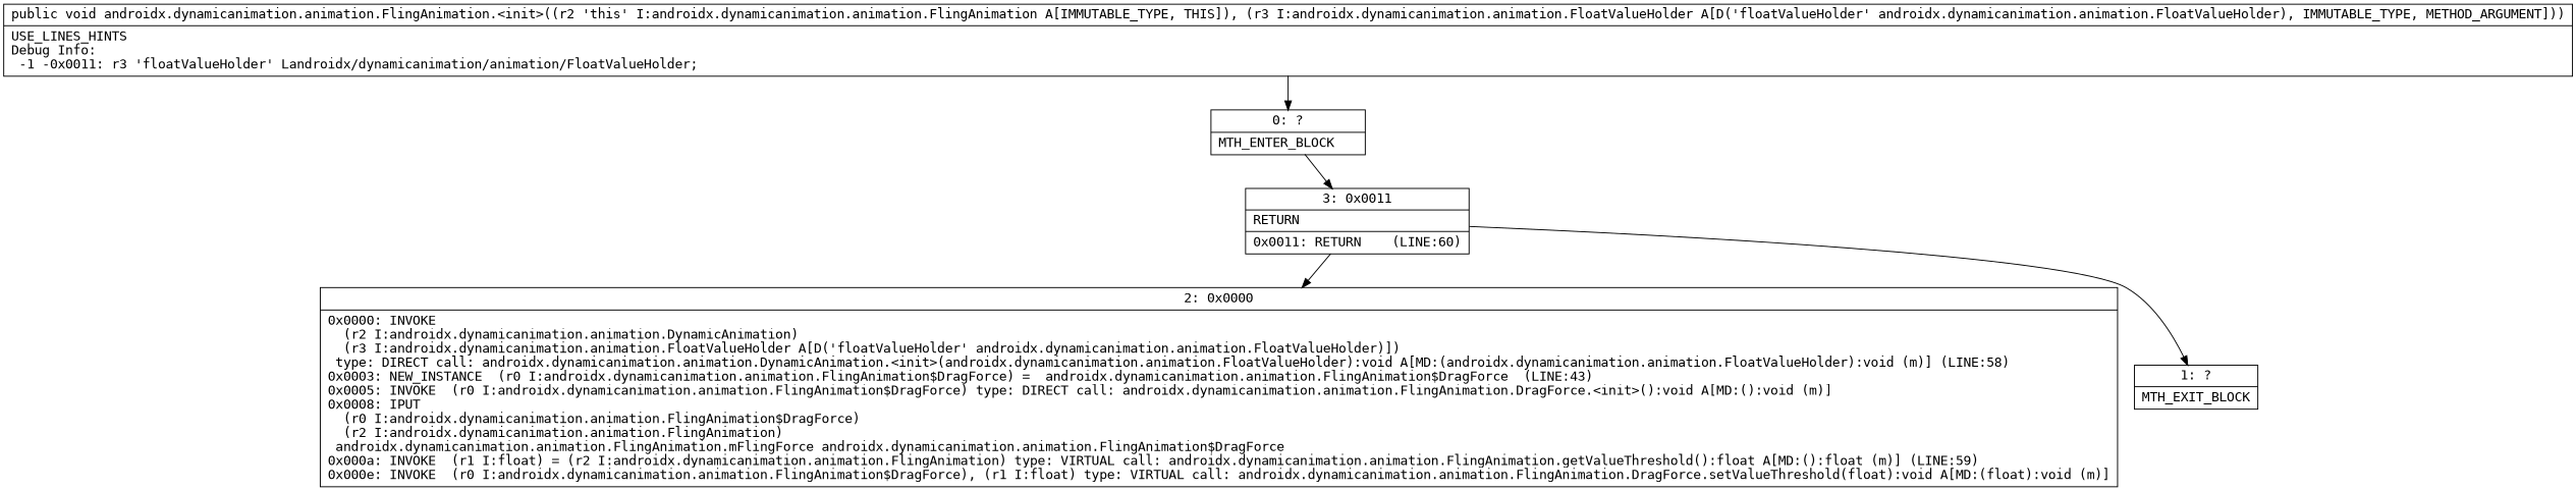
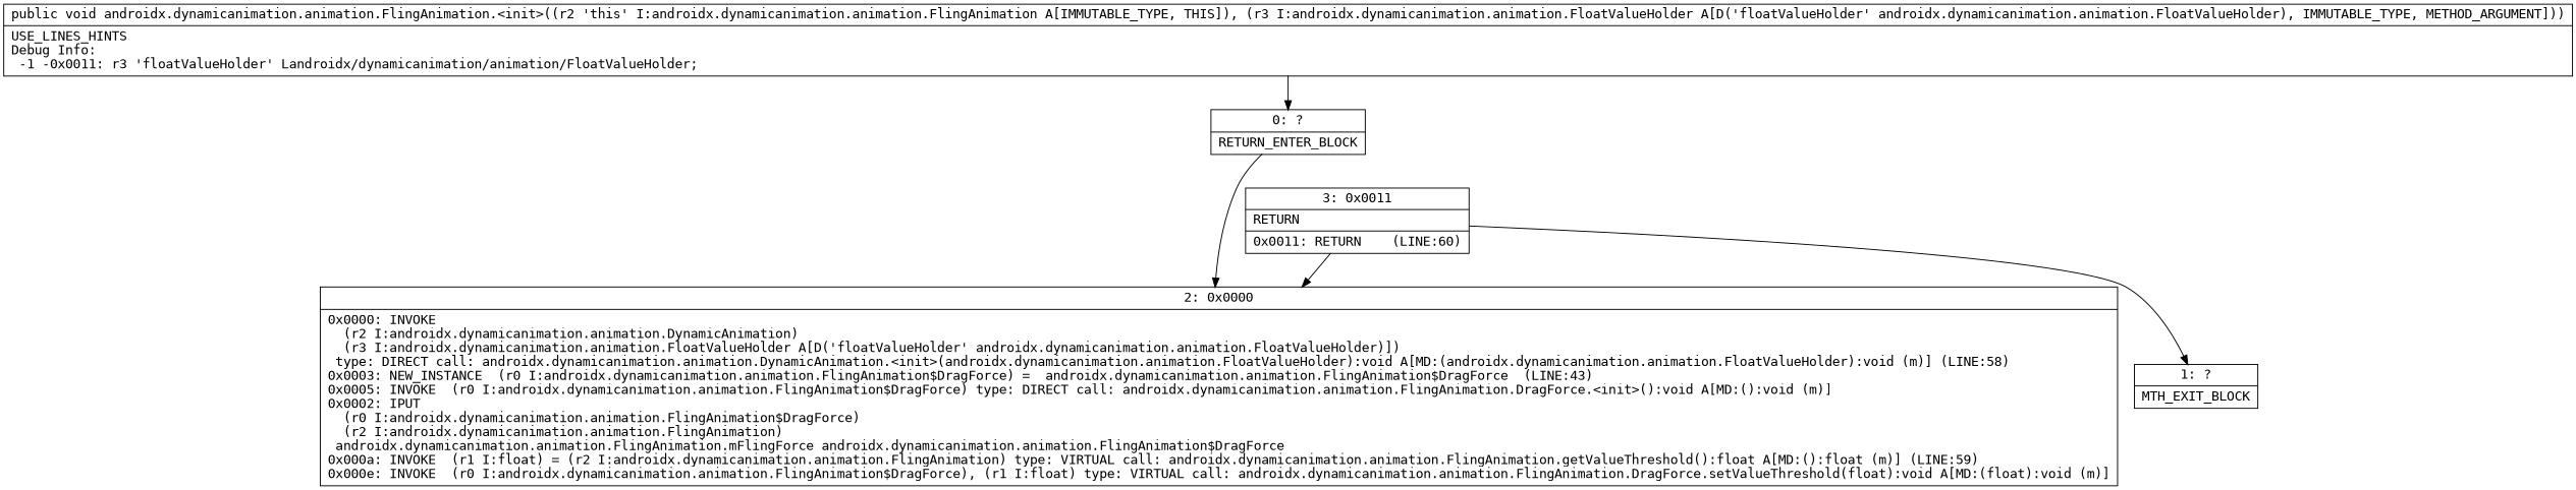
  digraph {
    fontname="DejaVu Sans Mono"
    node [fontname="DejaVu Sans Mono" shape=record]
    edge [fontname="DejaVu Sans Mono"]
-   n1 [label="{0\:\ ?|MTH_ENTER_BLOCK\l}"]
-   n2 [label="{2\:\ 0x0000|0x0000: INVOKE  \l  (r2 I:androidx.dynamicanimation.animation.DynamicAnimation)\l  (r3 I:androidx.dynamicanimation.animation.FloatValueHolder A[D('floatValueHolder' androidx.dynamicanimation.animation.FloatValueHolder)])\l type: DIRECT call: androidx.dynamicanimation.animation.DynamicAnimation.\<init\>(androidx.dynamicanimation.animation.FloatValueHolder):void A[MD:(androidx.dynamicanimation.animation.FloatValueHolder):void (m)] (LINE:58)\l0x0003: NEW_INSTANCE  (r0 I:androidx.dynamicanimation.animation.FlingAnimation$DragForce) =  androidx.dynamicanimation.animation.FlingAnimation$DragForce  (LINE:43)\l0x0005: INVOKE  (r0 I:androidx.dynamicanimation.animation.FlingAnimation$DragForce) type: DIRECT call: androidx.dynamicanimation.animation.FlingAnimation.DragForce.\<init\>():void A[MD:():void (m)]\l0x0008: IPUT  \l  (r0 I:androidx.dynamicanimation.animation.FlingAnimation$DragForce)\l  (r2 I:androidx.dynamicanimation.animation.FlingAnimation)\l androidx.dynamicanimation.animation.FlingAnimation.mFlingForce androidx.dynamicanimation.animation.FlingAnimation$DragForce \l0x000a: INVOKE  (r1 I:float) = (r2 I:androidx.dynamicanimation.animation.FlingAnimation) type: VIRTUAL call: androidx.dynamicanimation.animation.FlingAnimation.getValueThreshold():float A[MD:():float (m)] (LINE:59)\l0x000e: INVOKE  (r0 I:androidx.dynamicanimation.animation.FlingAnimation$DragForce), (r1 I:float) type: VIRTUAL call: androidx.dynamicanimation.animation.FlingAnimation.DragForce.setValueThreshold(float):void A[MD:(float):void (m)]\l}"]
+   n1 [label="{0\:\ ?|RETURN_ENTER_BLOCK\l}"]
+   n2 [label="{2\:\ 0x0000|0x0000: INVOKE  \l  (r2 I:androidx.dynamicanimation.animation.DynamicAnimation)\l  (r3 I:androidx.dynamicanimation.animation.FloatValueHolder A[D('floatValueHolder' androidx.dynamicanimation.animation.FloatValueHolder)])\l type: DIRECT call: androidx.dynamicanimation.animation.DynamicAnimation.\<init\>(androidx.dynamicanimation.animation.FloatValueHolder):void A[MD:(androidx.dynamicanimation.animation.FloatValueHolder):void (m)] (LINE:58)\l0x0003: NEW_INSTANCE  (r0 I:androidx.dynamicanimation.animation.FlingAnimation$DragForce) =  androidx.dynamicanimation.animation.FlingAnimation$DragForce  (LINE:43)\l0x0005: INVOKE  (r0 I:androidx.dynamicanimation.animation.FlingAnimation$DragForce) type: DIRECT call: androidx.dynamicanimation.animation.FlingAnimation.DragForce.\<init\>():void A[MD:():void (m)]\l0x0002: IPUT  \l  (r0 I:androidx.dynamicanimation.animation.FlingAnimation$DragForce)\l  (r2 I:androidx.dynamicanimation.animation.FlingAnimation)\l androidx.dynamicanimation.animation.FlingAnimation.mFlingForce androidx.dynamicanimation.animation.FlingAnimation$DragForce \l0x000a: INVOKE  (r1 I:float) = (r2 I:androidx.dynamicanimation.animation.FlingAnimation) type: VIRTUAL call: androidx.dynamicanimation.animation.FlingAnimation.getValueThreshold():float A[MD:():float (m)] (LINE:59)\l0x000e: INVOKE  (r0 I:androidx.dynamicanimation.animation.FlingAnimation$DragForce), (r1 I:float) type: VIRTUAL call: androidx.dynamicanimation.animation.FlingAnimation.DragForce.setValueThreshold(float):void A[MD:(float):void (m)]\l}"]
    n3 [label="{3\:\ 0x0011|RETURN\l|0x0011: RETURN    (LINE:60)\l}"]
    n4 [label="{1\:\ ?|MTH_EXIT_BLOCK\l}"]
    n5 [label="{public void androidx.dynamicanimation.animation.FlingAnimation.\<init\>((r2 'this' I:androidx.dynamicanimation.animation.FlingAnimation A[IMMUTABLE_TYPE, THIS]), (r3 I:androidx.dynamicanimation.animation.FloatValueHolder A[D('floatValueHolder' androidx.dynamicanimation.animation.FloatValueHolder), IMMUTABLE_TYPE, METHOD_ARGUMENT]))  | USE_LINES_HINTS\lDebug Info:\l  \-1 \-0x0011: r3 'floatValueHolder' Landroidx\/dynamicanimation\/animation\/FloatValueHolder;\l}"]
-   n1 -> n3
+   n1 -> n2
    n3 -> n2
    n3 -> n4
    n5 -> n1
  }
